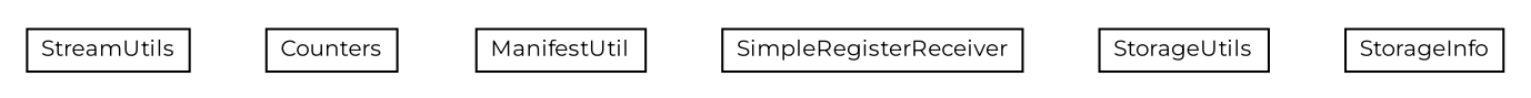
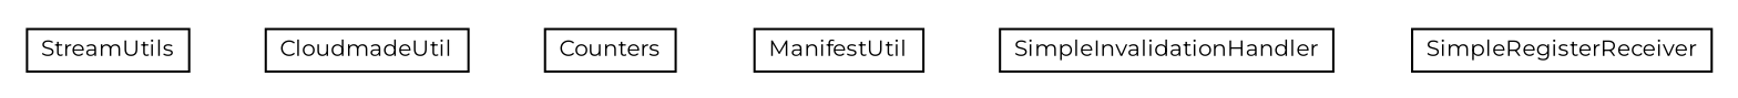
  digraph {
    nodesep=0.25
    ranksep=0.5
    fontname=Montserrat
    node [fontcolor=black fontname=Montserrat fontsize=10.0 shape=plaintext]
    n1 [label=<<table title="org.osmdroid.tileprovider.util.StreamUtils" border="0" cellborder="1" cellspacing="0" cellpadding="2" port="p" href="./StreamUtils.html"> 		<tr><td><table border="0" cellspacing="0" cellpadding="1"> <tr><td align="center" balign="center"> StreamUtils </td></tr> 		</table></td></tr> 		</table>>]
+   n2 [label=<<table title="org.osmdroid.tileprovider.util.CloudmadeUtil" border="0" cellborder="1" cellspacing="0" cellpadding="2" port="p" href="./CloudmadeUtil.html"> 		<tr><td><table border="0" cellspacing="0" cellpadding="1"> <tr><td align="center" balign="center"> CloudmadeUtil </td></tr> 		</table></td></tr> 		</table>>]
    n3 [label=<<table title="org.osmdroid.tileprovider.util.Counters" border="0" cellborder="1" cellspacing="0" cellpadding="2" port="p" href="./Counters.html"> 		<tr><td><table border="0" cellspacing="0" cellpadding="1"> <tr><td align="center" balign="center"> Counters </td></tr> 		</table></td></tr> 		</table>>]
    n4 [label=<<table title="org.osmdroid.tileprovider.util.ManifestUtil" border="0" cellborder="1" cellspacing="0" cellpadding="2" port="p" href="./ManifestUtil.html"> 		<tr><td><table border="0" cellspacing="0" cellpadding="1"> <tr><td align="center" balign="center"> ManifestUtil </td></tr> 		</table></td></tr> 		</table>>]
+   n5 [label=<<table title="org.osmdroid.tileprovider.util.SimpleInvalidationHandler" border="0" cellborder="1" cellspacing="0" cellpadding="2" port="p" href="./SimpleInvalidationHandler.html"> 		<tr><td><table border="0" cellspacing="0" cellpadding="1"> <tr><td align="center" balign="center"> SimpleInvalidationHandler </td></tr> 		</table></td></tr> 		</table>>]
    n6 [label=<<table title="org.osmdroid.tileprovider.util.SimpleRegisterReceiver" border="0" cellborder="1" cellspacing="0" cellpadding="2" port="p" href="./SimpleRegisterReceiver.html"> 		<tr><td><table border="0" cellspacing="0" cellpadding="1"> <tr><td align="center" balign="center"> SimpleRegisterReceiver </td></tr> 		</table></td></tr> 		</table>>]
-   n7 [label=<<table title="org.osmdroid.tileprovider.util.StorageUtils" border="0" cellborder="1" cellspacing="0" cellpadding="2" port="p" href="./StorageUtils.html"> 		<tr><td><table border="0" cellspacing="0" cellpadding="1"> <tr><td align="center" balign="center"> StorageUtils </td></tr> 		</table></td></tr> 		</table>>]
-   n8 [label=<<table title="org.osmdroid.tileprovider.util.StorageUtils.StorageInfo" border="0" cellborder="1" cellspacing="0" cellpadding="2" port="p" href="./StorageUtils.StorageInfo.html"> 		<tr><td><table border="0" cellspacing="0" cellpadding="1"> <tr><td align="center" balign="center"> StorageInfo </td></tr> 		</table></td></tr> 		</table>>]
  }
